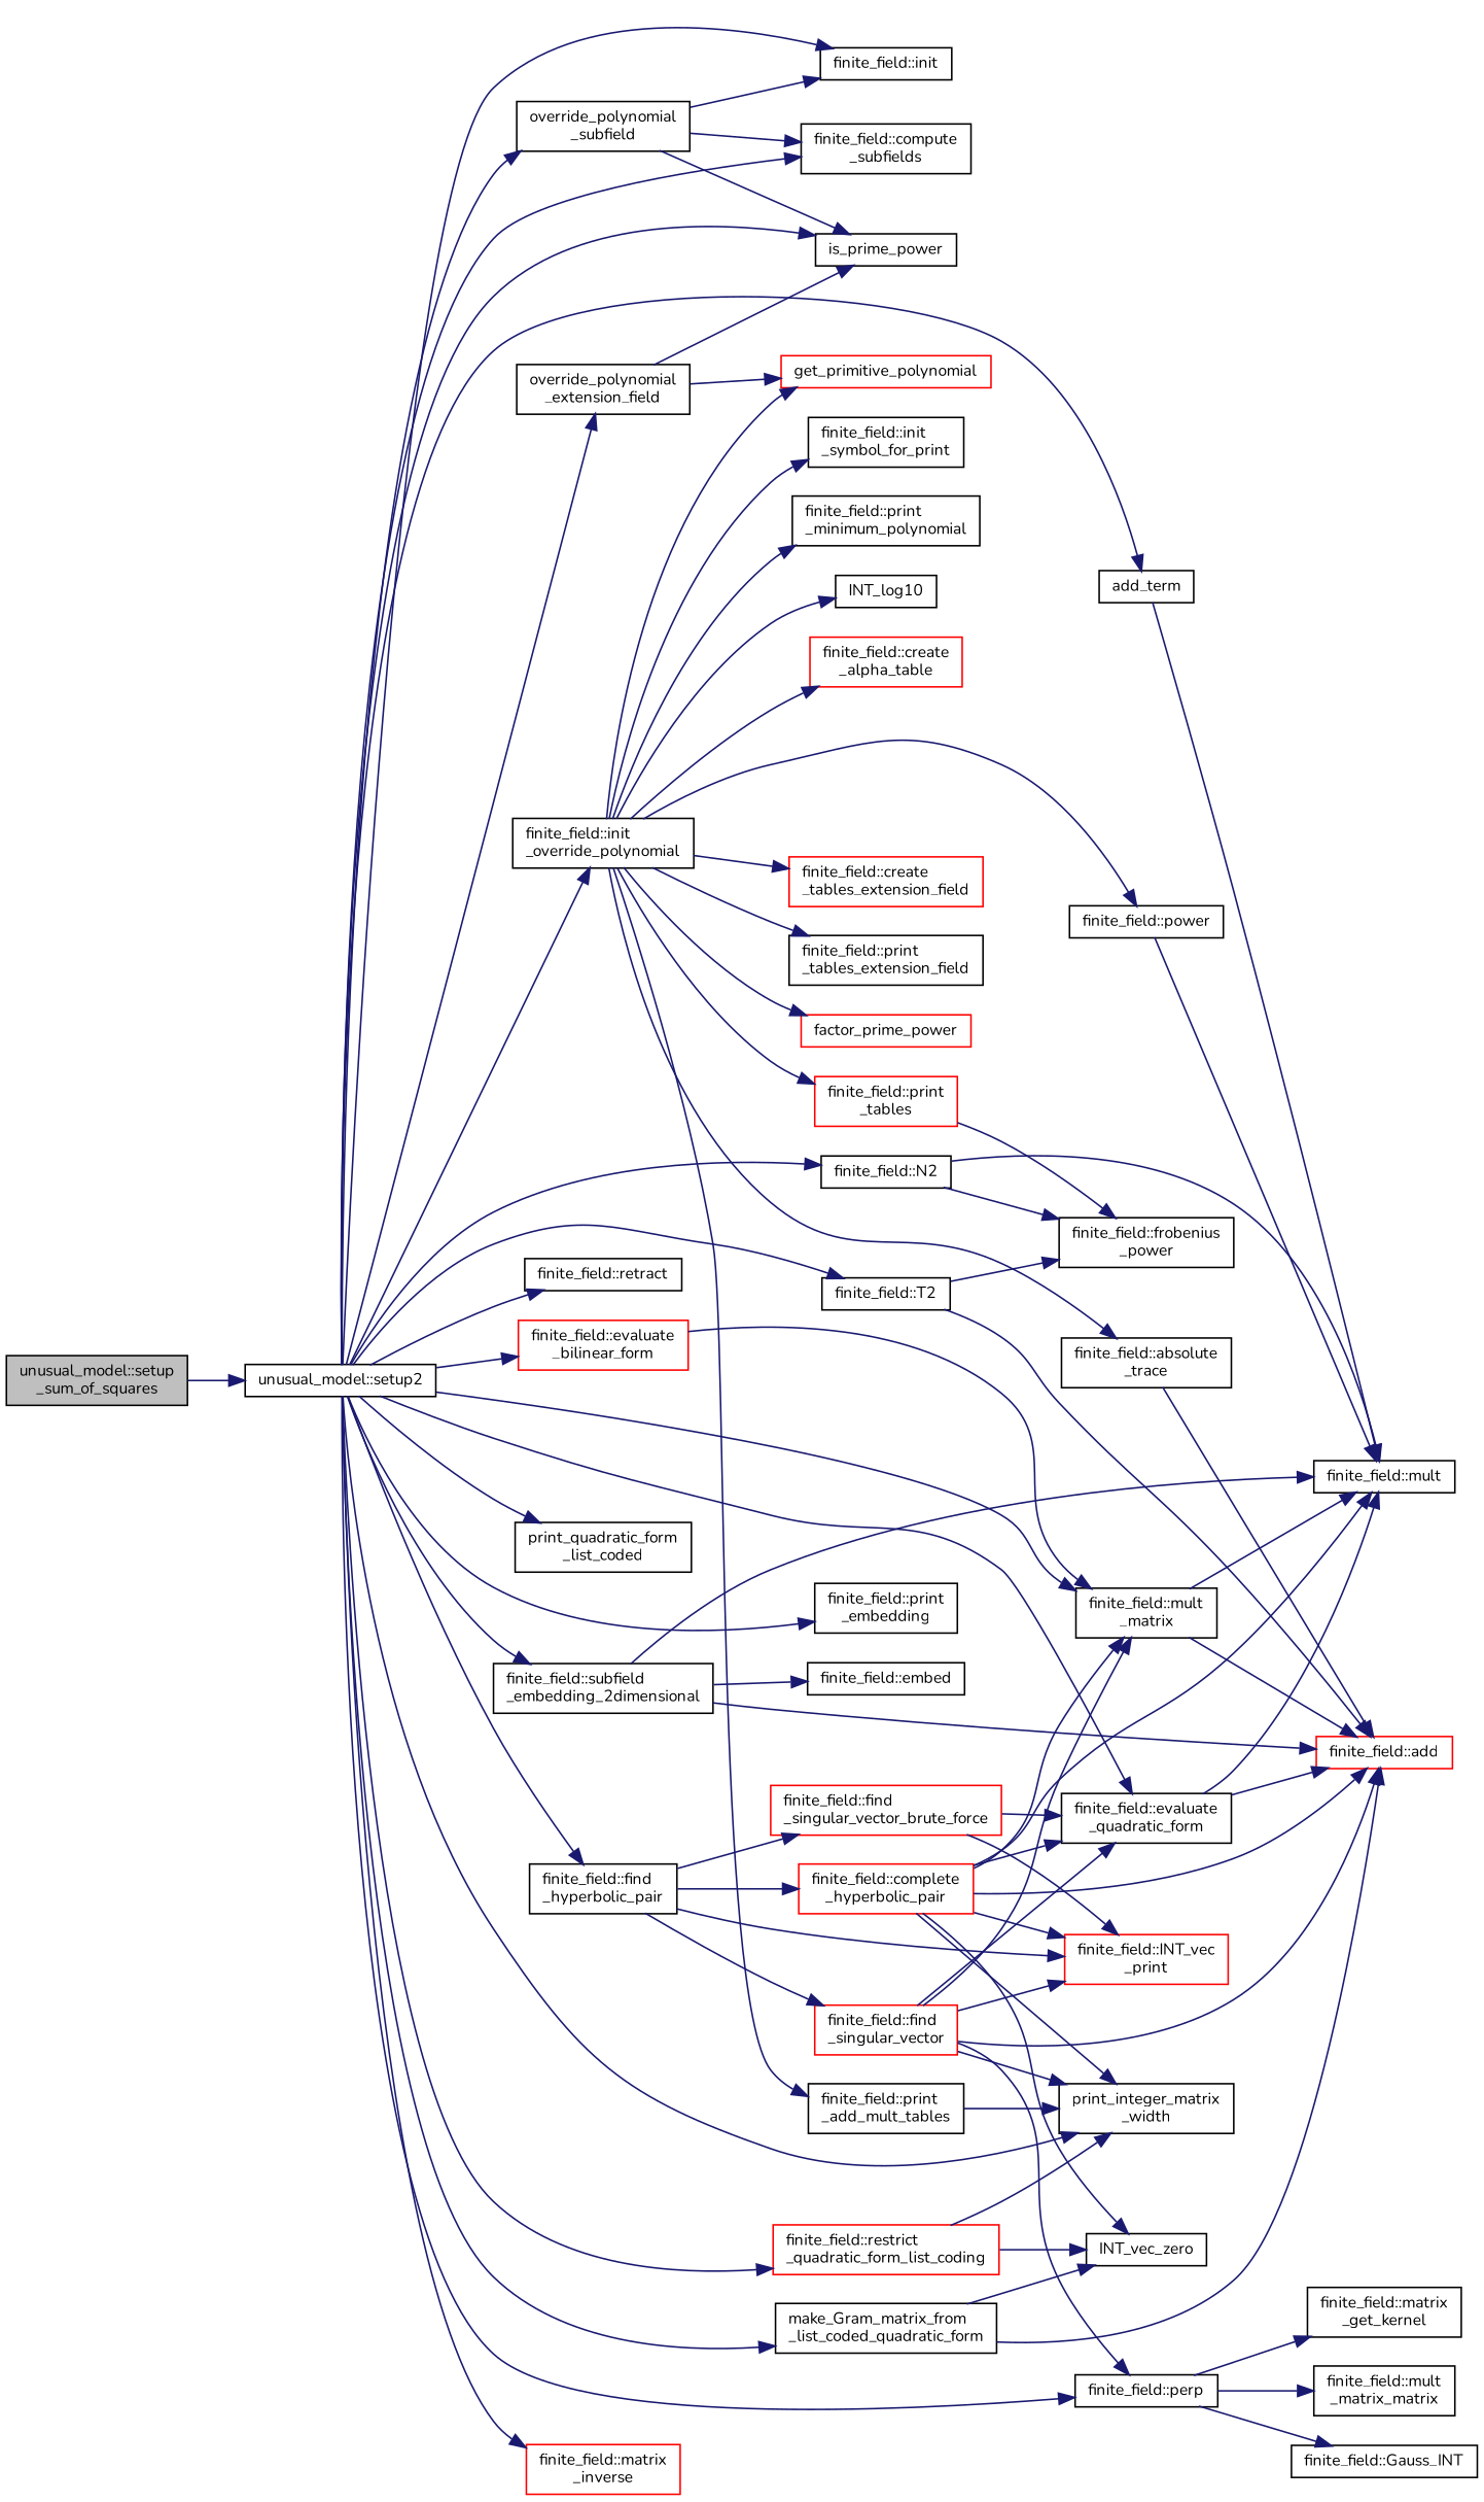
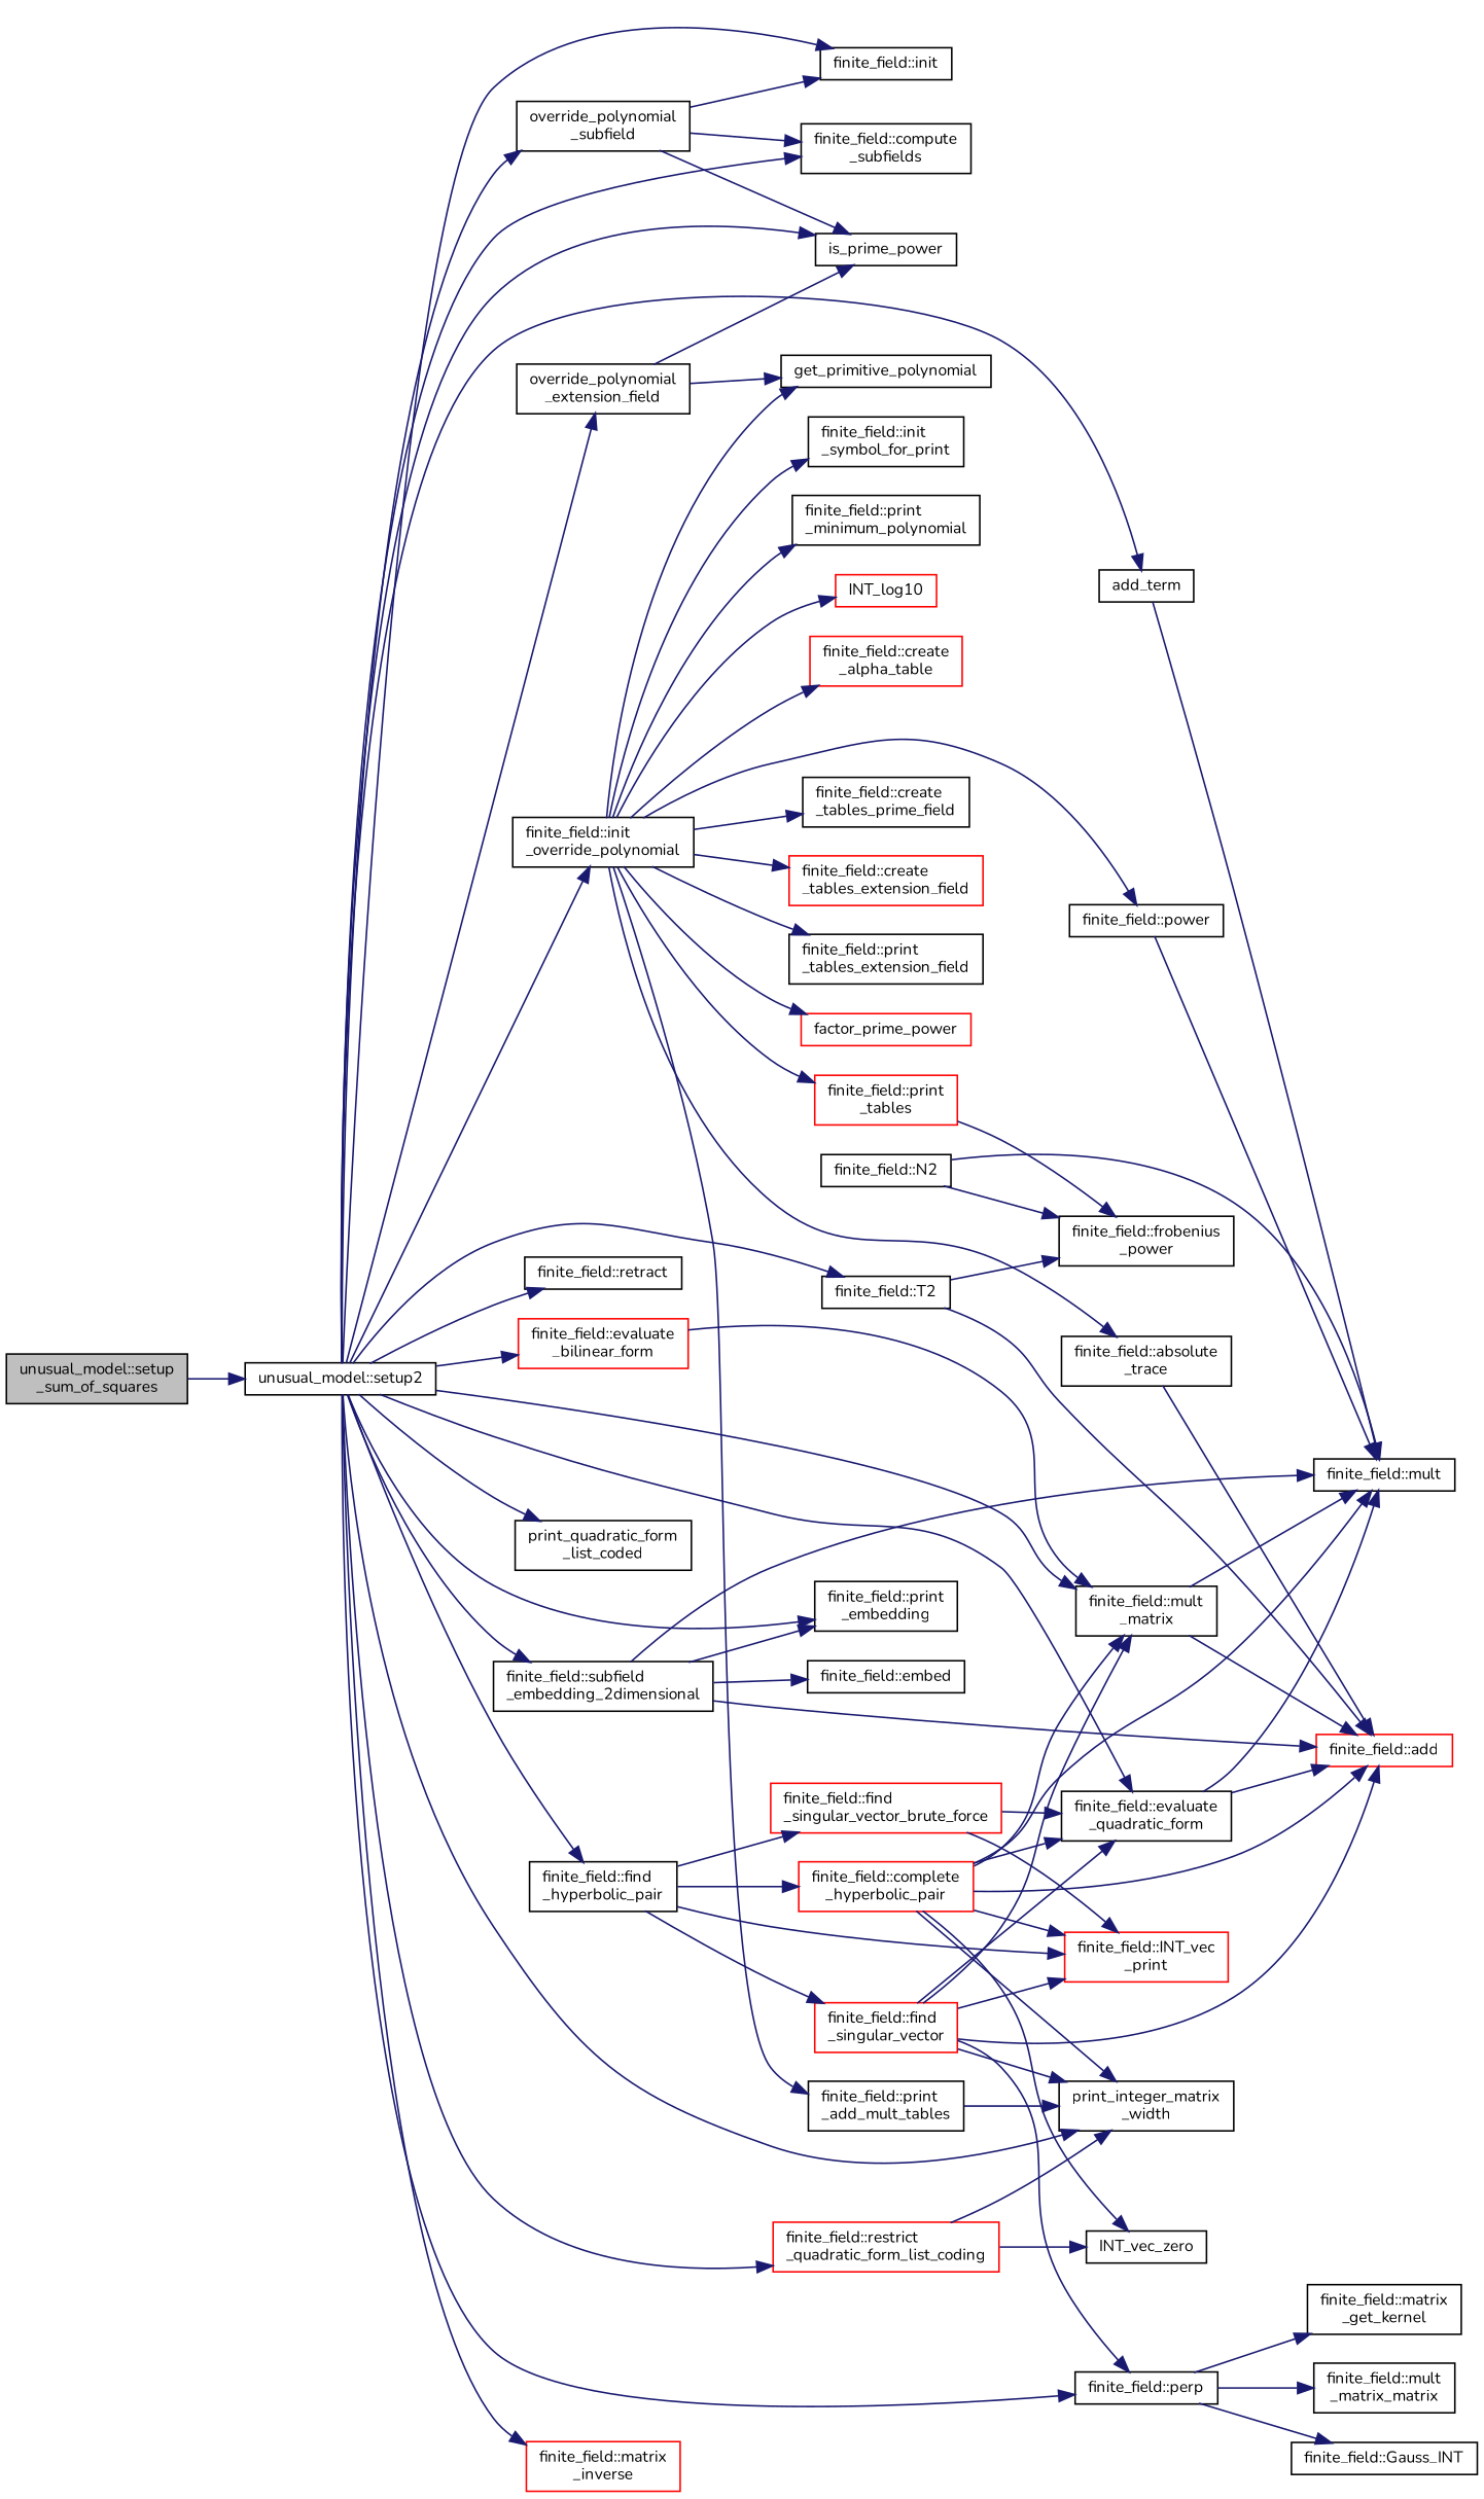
  digraph {
    fontname=Nunito
    rankdir=LR
    node [color=black fillcolor=white fontname=Nunito fontsize=10 shape=record style=filled]
    edge [color=midnightblue fontname=Nunito fontsize=10 labelfontname=Helvetica labelfontsize=10 style=solid]
    n1 [fillcolor=grey75 fontcolor=black height=0.2 label="unusual_model::setup\l_sum_of_squares" width=0.4]
    n2 [height=0.2 label="unusual_model::setup2" width=0.4]
    n3 [height=0.2 label=is_prime_power width=0.4]
    n4 [height=0.2 label="override_polynomial\l_extension_field" width=0.4]
    n5 [height=0.2 label="override_polynomial\l_subfield" width=0.4]
    n6 [height=0.2 label="finite_field::init" width=0.4]
    n7 [height=0.2 label="finite_field::compute\l_subfields" width=0.4]
    n8 [height=0.2 label="finite_field::init\l_override_polynomial" width=0.4]
    n9 [height=0.2 label="print_integer_matrix\l_width" width=0.4]
    n10 [height=0.2 label="finite_field::subfield\l_embedding_2dimensional" width=0.4]
    n11 [height=0.2 label="finite_field::print\l_embedding" width=0.4]
    n12 [height=0.2 label="finite_field::retract" width=0.4]
    n13 [height=0.2 label="finite_field::T2" width=0.4]
    n14 [height=0.2 label="finite_field::N2" width=0.4]
    n15 [height=0.2 label=add_term width=0.4]
    n16 [height=0.2 label="print_quadratic_form\l_list_coded" width=0.4]
    n17 [height=0.2 label="finite_field::find\l_hyperbolic_pair" width=0.4]
    n18 [height=0.2 label="finite_field::evaluate\l_quadratic_form" width=0.4]
    n19 [height=0.2 label="finite_field::perp" width=0.4]
    n20 [height=0.2 label="finite_field::mult\l_matrix" width=0.4]
    n21 [color=red height=0.2 label="finite_field::restrict\l_quadratic_form_list_coding" width=0.4]
-   n22 [height=0.2 label="make_Gram_matrix_from\l_list_coded_quadratic_form" width=0.4]
    n23 [color=red height=0.2 label="finite_field::evaluate\l_bilinear_form" width=0.4]
    n24 [color=red height=0.2 label="finite_field::matrix\l_inverse" width=0.4]
-   n25 [color=red height=0.2 label=get_primitive_polynomial width=0.4]
+   n25 [height=0.2 label=get_primitive_polynomial width=0.4]
    n26 [color=red height=0.2 label=factor_prime_power width=0.4]
    n27 [height=0.2 label="finite_field::init\l_symbol_for_print" width=0.4]
    n28 [height=0.2 label="finite_field::print\l_minimum_polynomial" width=0.4]
-   n29 [height=0.2 label=INT_log10 width=0.4]
+   n29 [color=red height=0.2 label=INT_log10 width=0.4]
    n30 [color=red height=0.2 label="finite_field::create\l_alpha_table" width=0.4]
+   n31 [height=0.2 label="finite_field::create\l_tables_prime_field" width=0.4]
    n32 [color=red height=0.2 label="finite_field::create\l_tables_extension_field" width=0.4]
    n33 [height=0.2 label="finite_field::print\l_add_mult_tables" width=0.4]
    n34 [height=0.2 label="finite_field::power" width=0.4]
    n35 [height=0.2 label="finite_field::absolute\l_trace" width=0.4]
    n36 [height=0.2 label="finite_field::print\l_tables_extension_field" width=0.4]
    n37 [color=red height=0.2 label="finite_field::print\l_tables" width=0.4]
    n38 [height=0.2 label="finite_field::mult" width=0.4]
    n39 [color=red height=0.2 label="finite_field::add" width=0.4]
    n40 [height=0.2 label="finite_field::embed" width=0.4]
    n41 [height=0.2 label="finite_field::frobenius\l_power" width=0.4]
    n42 [color=red height=0.2 label="finite_field::find\l_singular_vector" width=0.4]
    n43 [color=red height=0.2 label="finite_field::INT_vec\l_print" width=0.4]
    n44 [color=red height=0.2 label="finite_field::find\l_singular_vector_brute_force" width=0.4]
    n45 [color=red height=0.2 label="finite_field::complete\l_hyperbolic_pair" width=0.4]
    n46 [height=0.2 label="finite_field::mult\l_matrix_matrix" width=0.4]
    n47 [height=0.2 label="finite_field::Gauss_INT" width=0.4]
    n48 [height=0.2 label="finite_field::matrix\l_get_kernel" width=0.4]
    n49 [height=0.2 label=INT_vec_zero width=0.4]
    n1 -> n2
    n2 -> n3
    n2 -> n4
    n2 -> n5
    n2 -> n6
    n2 -> n7
    n2 -> n8
    n2 -> n9
    n2 -> n10
    n2 -> n11
    n2 -> n12
    n2 -> n13
-   n2 -> n14
    n2 -> n15
    n2 -> n16
    n2 -> n17
    n2 -> n18
    n2 -> n19
    n2 -> n20
    n2 -> n21
-   n2 -> n22
    n2 -> n23
    n2 -> n24
    n4 -> n3
    n4 -> n25
    n5 -> n3
    n5 -> n6
    n5 -> n7
    n8 -> n25
    n8 -> n26
    n8 -> n27
    n8 -> n28
    n8 -> n29
    n8 -> n30
+   n8 -> n31
    n8 -> n32
    n8 -> n33
    n8 -> n34
    n8 -> n35
    n8 -> n36
    n8 -> n37
+   n10 -> n11
    n10 -> n38
    n10 -> n39
    n10 -> n40
    n13 -> n39
    n13 -> n41
    n14 -> n38
    n14 -> n41
    n15 -> n38
    n17 -> n42
    n17 -> n43
    n17 -> n44
    n17 -> n45
    n18 -> n38
    n18 -> n39
    n19 -> n46
    n19 -> n47
    n19 -> n48
    n20 -> n38
    n20 -> n39
    n21 -> n9
    n21 -> n49
-   n22 -> n39
-   n22 -> n49
    n23 -> n20
    n33 -> n9
    n34 -> n38
    n35 -> n39
    n37 -> n41
    n42 -> n9
    n42 -> n18
    n42 -> n19
    n42 -> n20
    n42 -> n39
    n42 -> n43
    n44 -> n18
    n44 -> n43
    n45 -> n9
    n45 -> n18
    n45 -> n20
    n45 -> n38
    n45 -> n39
    n45 -> n43
    n45 -> n49
  }
